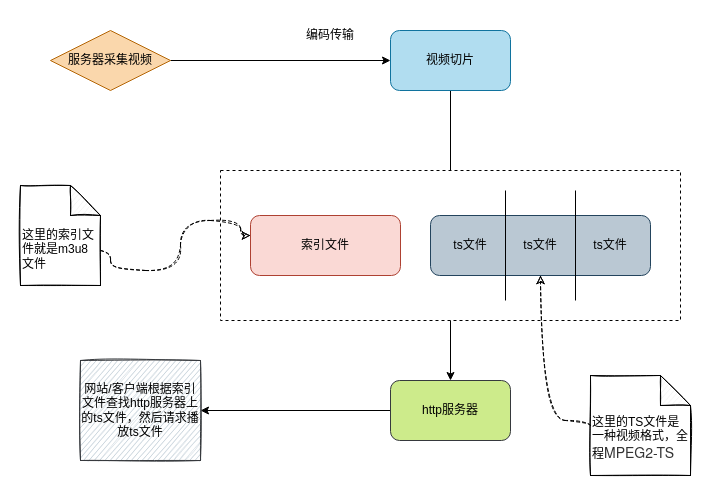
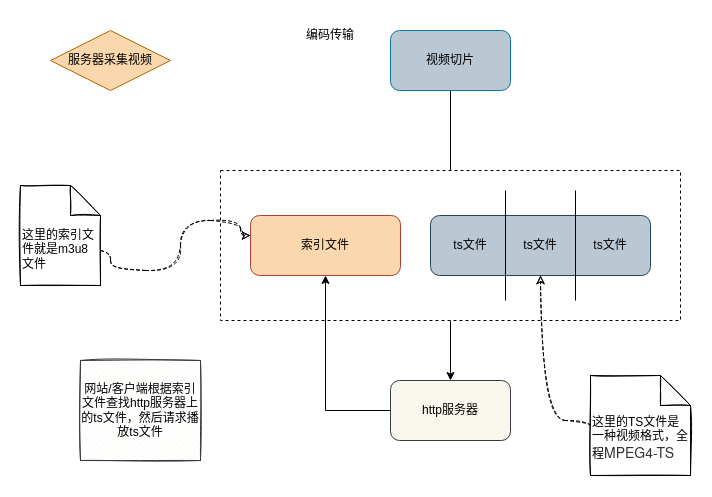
  <mxCell id="0" />
  <mxCell id="1" parent="0" />
  <mxCell id="2" value="" style="rounded=0;whiteSpace=wrap;html=1;strokeWidth=1;fillColor=none;dashed=1;" vertex="1" parent="1"><mxGeometry x="220" y="170" width="460" height="150" as="geometry" /></mxCell>
- <mxCell id="3" value="" style="edgeStyle=orthogonalEdgeStyle;rounded=0;orthogonalLoop=1;jettySize=auto;html=1;" edge="1" parent="1" source="4" target="6"><mxGeometry relative="1" as="geometry" /></mxCell>
  <mxCell id="4" value="服务器采集视频" style="rhombus;whiteSpace=wrap;html=1;fillColor=#fad7ac;strokeColor=#b46504;" vertex="1" parent="1"><mxGeometry x="50" y="30" width="120" height="60" as="geometry" /></mxCell>
  <mxCell id="5" style="edgeStyle=orthogonalEdgeStyle;rounded=0;orthogonalLoop=1;jettySize=auto;html=1;exitX=0.5;exitY=1;exitDx=0;exitDy=0;entryX=0.5;entryY=0;entryDx=0;entryDy=0;endArrow=none;endFill=0;" edge="1" parent="1" source="6" target="2"><mxGeometry relative="1" as="geometry" /></mxCell>
- <mxCell id="6" value="视频切片" style="rounded=1;whiteSpace=wrap;html=1;fillColor=#b1ddf0;strokeColor=#10739e;" vertex="1" parent="1"><mxGeometry x="390" y="30" width="120" height="60" as="geometry" /></mxCell>
+ <mxCell id="6" value="视频切片" style="rounded=1;whiteSpace=wrap;html=1;fillColor=#bac8d3;strokeColor=#10739e;" vertex="1" parent="1"><mxGeometry x="390" y="30" width="120" height="60" as="geometry" /></mxCell>
  <mxCell id="7" value="编码传输" style="text;html=1;strokeColor=none;fillColor=none;align=center;verticalAlign=middle;whiteSpace=wrap;rounded=0;" vertex="1" parent="1"><mxGeometry x="300" y="20" width="60" height="30" as="geometry" /></mxCell>
- <mxCell id="8" value="索引文件" style="rounded=1;whiteSpace=wrap;html=1;fillColor=#fad9d5;strokeColor=#ae4132;" vertex="1" parent="1"><mxGeometry x="250" y="215" width="150" height="60" as="geometry" /></mxCell>
+ <mxCell id="8" value="索引文件" style="rounded=1;whiteSpace=wrap;html=1;fillColor=#fad7ac;strokeColor=#ae4132;" vertex="1" parent="1"><mxGeometry x="250" y="215" width="150" height="60" as="geometry" /></mxCell>
  <mxCell id="9" value="" style="rounded=1;whiteSpace=wrap;html=1;fillColor=#bac8d3;strokeColor=#23445d;" vertex="1" parent="1"><mxGeometry x="430" y="215" width="220" height="60" as="geometry" /></mxCell>
  <mxCell id="10" value="" style="line;strokeWidth=1;direction=south;html=1;" vertex="1" parent="1"><mxGeometry x="500" y="190" width="10" height="110" as="geometry" /></mxCell>
  <mxCell id="11" value="" style="line;strokeWidth=1;direction=south;html=1;" vertex="1" parent="1"><mxGeometry x="570" y="190" width="10" height="110" as="geometry" /></mxCell>
  <mxCell id="12" value="ts文件" style="text;html=1;strokeColor=none;fillColor=none;align=center;verticalAlign=middle;whiteSpace=wrap;rounded=0;" vertex="1" parent="1"><mxGeometry x="440" y="230" width="60" height="30" as="geometry" /></mxCell>
  <mxCell id="13" value="ts文件" style="text;html=1;strokeColor=none;fillColor=none;align=center;verticalAlign=middle;whiteSpace=wrap;rounded=0;" vertex="1" parent="1"><mxGeometry x="510" y="230" width="60" height="30" as="geometry" /></mxCell>
  <mxCell id="14" value="ts文件" style="text;html=1;strokeColor=none;fillColor=none;align=center;verticalAlign=middle;whiteSpace=wrap;rounded=0;" vertex="1" parent="1"><mxGeometry x="580" y="230" width="60" height="30" as="geometry" /></mxCell>
  <mxCell id="15" style="edgeStyle=orthogonalEdgeStyle;rounded=0;orthogonalLoop=1;jettySize=auto;html=1;exitX=0.5;exitY=1;exitDx=0;exitDy=0;entryX=0.5;entryY=0;entryDx=0;entryDy=0;endArrow=classic;endFill=1;" edge="1" parent="1" source="2" target="17"><mxGeometry relative="1" as="geometry" /></mxCell>
- <mxCell id="16" style="edgeStyle=orthogonalEdgeStyle;rounded=0;orthogonalLoop=1;jettySize=auto;html=1;exitX=0;exitY=0.5;exitDx=0;exitDy=0;endArrow=classic;endFill=1;entryX=1;entryY=0.5;entryDx=0;entryDy=0;" edge="1" parent="1" source="17" target="18"><mxGeometry relative="1" as="geometry"><mxPoint x="200" y="410" as="targetPoint" /></mxGeometry></mxCell>
- <mxCell id="17" value="http服务器" style="rounded=1;whiteSpace=wrap;html=1;strokeWidth=1;fillColor=#cdeb8b;strokeColor=#36393d;" vertex="1" parent="1"><mxGeometry x="390" y="380" width="120" height="60" as="geometry" /></mxCell>
- <mxCell id="18" value="网站/客户端根据索引文件查找http服务器上的ts文件，然后请求播放ts文件" style="rounded=0;whiteSpace=wrap;html=1;strokeWidth=1;fillColor=#bac8d3;strokeColor=#36393d;sketch=1;" vertex="1" parent="1"><mxGeometry x="80" y="360" width="120" height="100" as="geometry" /></mxCell>
+ <mxCell id="16" style="edgeStyle=orthogonalEdgeStyle;rounded=0;orthogonalLoop=1;jettySize=auto;html=1;exitX=0;exitY=0.5;exitDx=0;exitDy=0;endArrow=classic;endFill=1;" edge="1" parent="1" source="17" target="8"><mxGeometry relative="1" as="geometry"><mxPoint x="200" y="410" as="targetPoint" /></mxGeometry></mxCell>
+ <mxCell id="17" value="http服务器" style="rounded=1;whiteSpace=wrap;html=1;strokeWidth=1;fillColor=#f9f7ed;strokeColor=#36393d;" vertex="1" parent="1"><mxGeometry x="390" y="380" width="120" height="60" as="geometry" /></mxCell>
+ <mxCell id="18" value="网站/客户端根据索引文件查找http服务器上的ts文件，然后请求播放ts文件" style="rounded=0;whiteSpace=wrap;html=1;strokeWidth=1;fillColor=#f9f7ed;strokeColor=#36393d;sketch=1;" vertex="1" parent="1"><mxGeometry x="80" y="360" width="120" height="100" as="geometry" /></mxCell>
  <mxCell id="19" value="这里的索引文件就是m3u8文件" style="shape=note;whiteSpace=wrap;html=1;backgroundOutline=1;darkOpacity=0.05;rounded=0;sketch=1;strokeWidth=1;fillColor=default;spacingRight=2;verticalAlign=bottom;align=left;spacing=2;spacingBottom=12;" vertex="1" parent="1"><mxGeometry x="20" y="185" width="80" height="100" as="geometry" /></mxCell>
  <mxCell id="20" value="" style="curved=1;endArrow=classic;html=1;rounded=0;sketch=1;edgeStyle=orthogonalEdgeStyle;exitX=0;exitY=0;exitDx=80;exitDy=65;exitPerimeter=0;dashed=1;" edge="1" parent="1" source="19"><mxGeometry width="50" height="50" relative="1" as="geometry"><mxPoint x="130" y="270" as="sourcePoint" /><mxPoint x="250" y="235" as="targetPoint" /><Array as="points"><mxPoint x="110" y="270" /><mxPoint x="180" y="270" /><mxPoint x="180" y="220" /><mxPoint x="240" y="220" /><mxPoint x="240" y="235" /></Array></mxGeometry></mxCell>
- <mxCell id="21" value="这里的TS文件是一种视频格式，全程&lt;span style=&quot;color: rgb(51 , 51 , 51) ; font-family: &amp;#34;helvetica neue&amp;#34; , &amp;#34;helvetica&amp;#34; , &amp;#34;arial&amp;#34; , &amp;#34;pingfang sc&amp;#34; , &amp;#34;hiragino sans gb&amp;#34; , &amp;#34;microsoft yahei&amp;#34; , &amp;#34;wenquanyi micro hei&amp;#34; , sans-serif ; font-size: 14px ; text-indent: 28px ; background-color: rgb(255 , 255 , 255)&quot;&gt;MPEG2-TS&lt;/span&gt;" style="shape=note;whiteSpace=wrap;html=1;backgroundOutline=1;darkOpacity=0.05;rounded=0;sketch=1;strokeWidth=1;fillColor=default;spacingRight=2;verticalAlign=bottom;align=left;spacing=2;spacingBottom=12;" vertex="1" parent="1"><mxGeometry x="590" y="375" width="100" height="100" as="geometry" /></mxCell>
+ <mxCell id="21" value="这里的TS文件是一种视频格式，全程&lt;span style=&quot;color: rgb(51 , 51 , 51) ; font-family: &amp;#34;helvetica neue&amp;#34; , &amp;#34;helvetica&amp;#34; , &amp;#34;arial&amp;#34; , &amp;#34;pingfang sc&amp;#34; , &amp;#34;hiragino sans gb&amp;#34; , &amp;#34;microsoft yahei&amp;#34; , &amp;#34;wenquanyi micro hei&amp;#34; , sans-serif ; font-size: 14px ; text-indent: 28px ; background-color: rgb(255 , 255 , 255)&quot;&gt;MPEG4-TS&lt;/span&gt;" style="shape=note;whiteSpace=wrap;html=1;backgroundOutline=1;darkOpacity=0.05;rounded=0;sketch=1;strokeWidth=1;fillColor=default;spacingRight=2;verticalAlign=bottom;align=left;spacing=2;spacingBottom=12;" vertex="1" parent="1"><mxGeometry x="590" y="375" width="100" height="100" as="geometry" /></mxCell>
  <mxCell id="22" value="" style="curved=1;endArrow=classic;html=1;rounded=0;dashed=1;sketch=1;edgeStyle=orthogonalEdgeStyle;exitX=0;exitY=0.5;exitDx=0;exitDy=0;exitPerimeter=0;entryX=0.5;entryY=1;entryDx=0;entryDy=0;" edge="1" parent="1" source="21" target="9"><mxGeometry width="50" height="50" relative="1" as="geometry"><mxPoint x="530" y="420" as="sourcePoint" /><mxPoint x="580" y="370" as="targetPoint" /><Array as="points"><mxPoint x="590" y="420" /><mxPoint x="540" y="420" /></Array></mxGeometry></mxCell>
